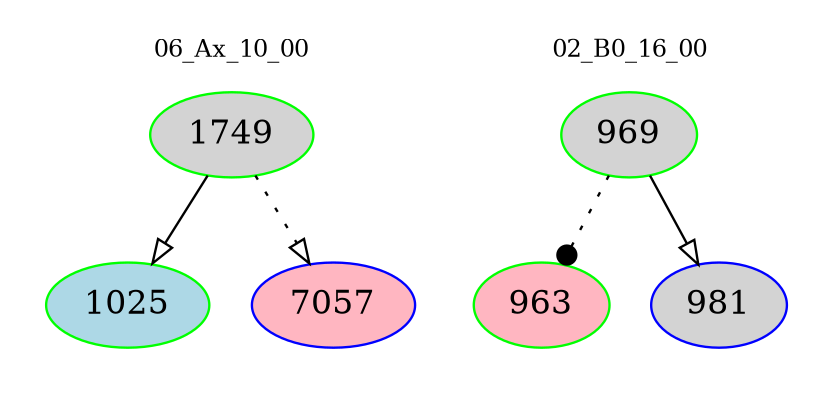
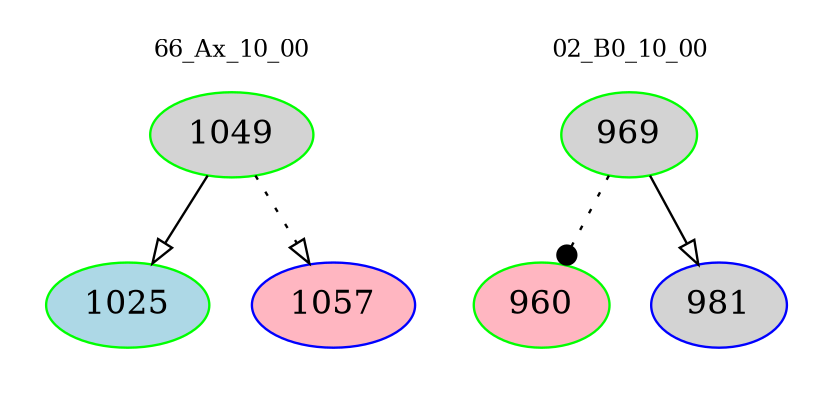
  digraph {
    node [color=green fillcolor=lightgrey style=filled]
    edge [arrowhead=onormal color=black style=solid]
-   n1 [label=1749]
+   n1 [label=1049]
    n2 [fillcolor=lightblue label=1025]
-   n3 [color=blue fillcolor=lightpink label=7057]
+   n3 [color=blue fillcolor=lightpink label=1057]
    n4 [label=969]
-   n5 [fillcolor=lightpink label=963]
+   n5 [fillcolor=lightpink label=960]
    n6 [color=blue label=981]
    subgraph cluster_1 {
      color=white
      fontsize=10
-     label="06_Ax_10_00"
+     label="66_Ax_10_00"
      n1
      n2
      n3
    }
    subgraph cluster_2 {
      color=white
      fontsize=10
-     label="02_B0_16_00"
+     label="02_B0_10_00"
      n4
      n5
      n6
    }
    n1 -> n2
    n1 -> n3 [style=dotted]
    n4 -> n5 [arrowhead=dot style=dotted]
    n4 -> n6
  }
